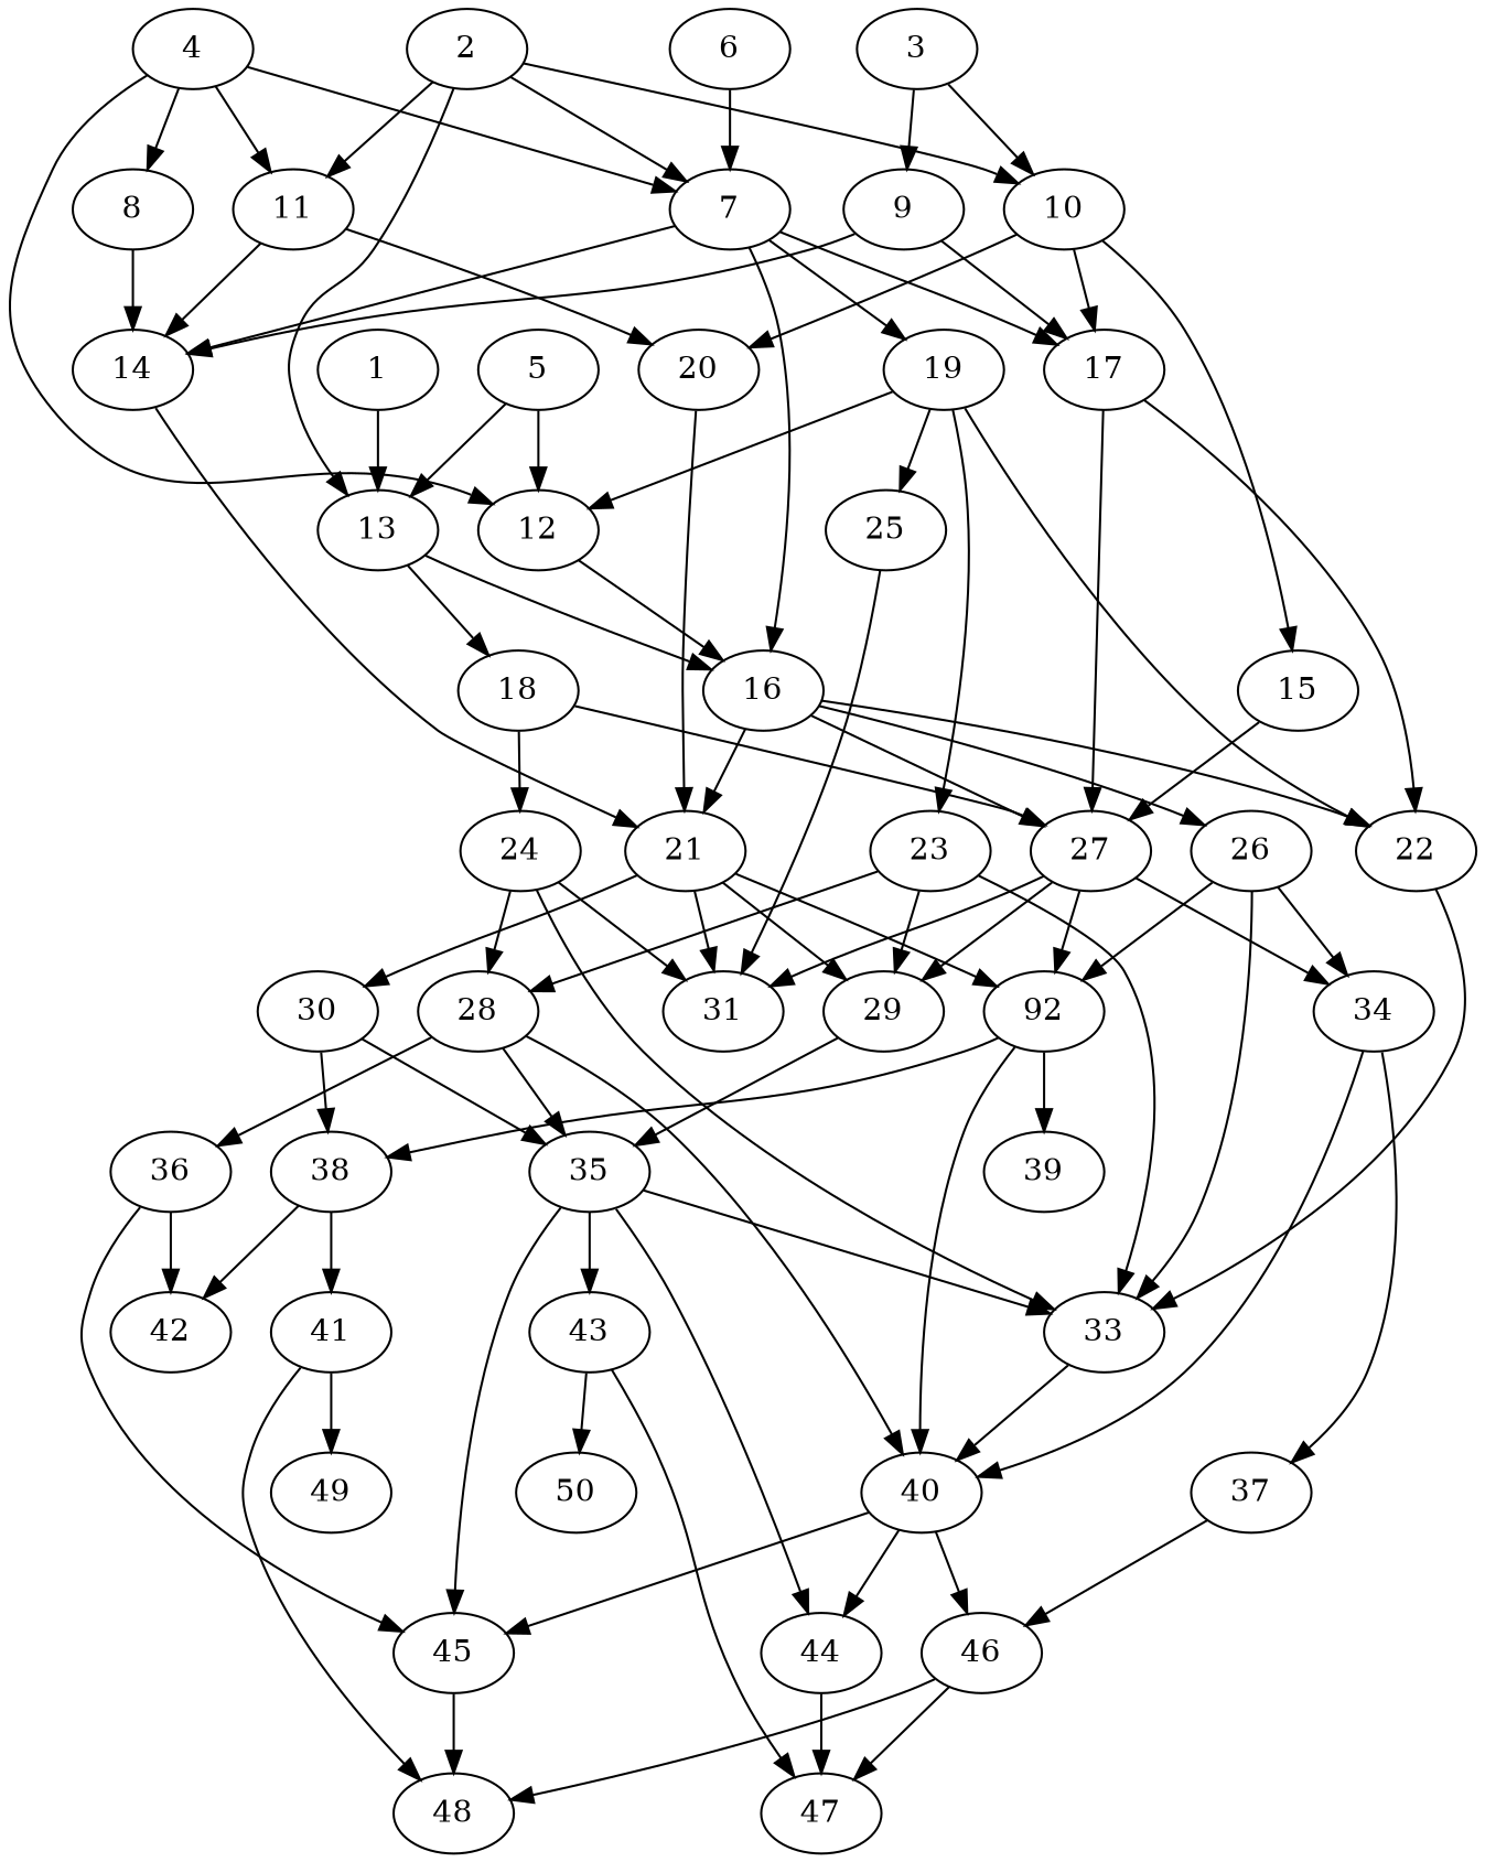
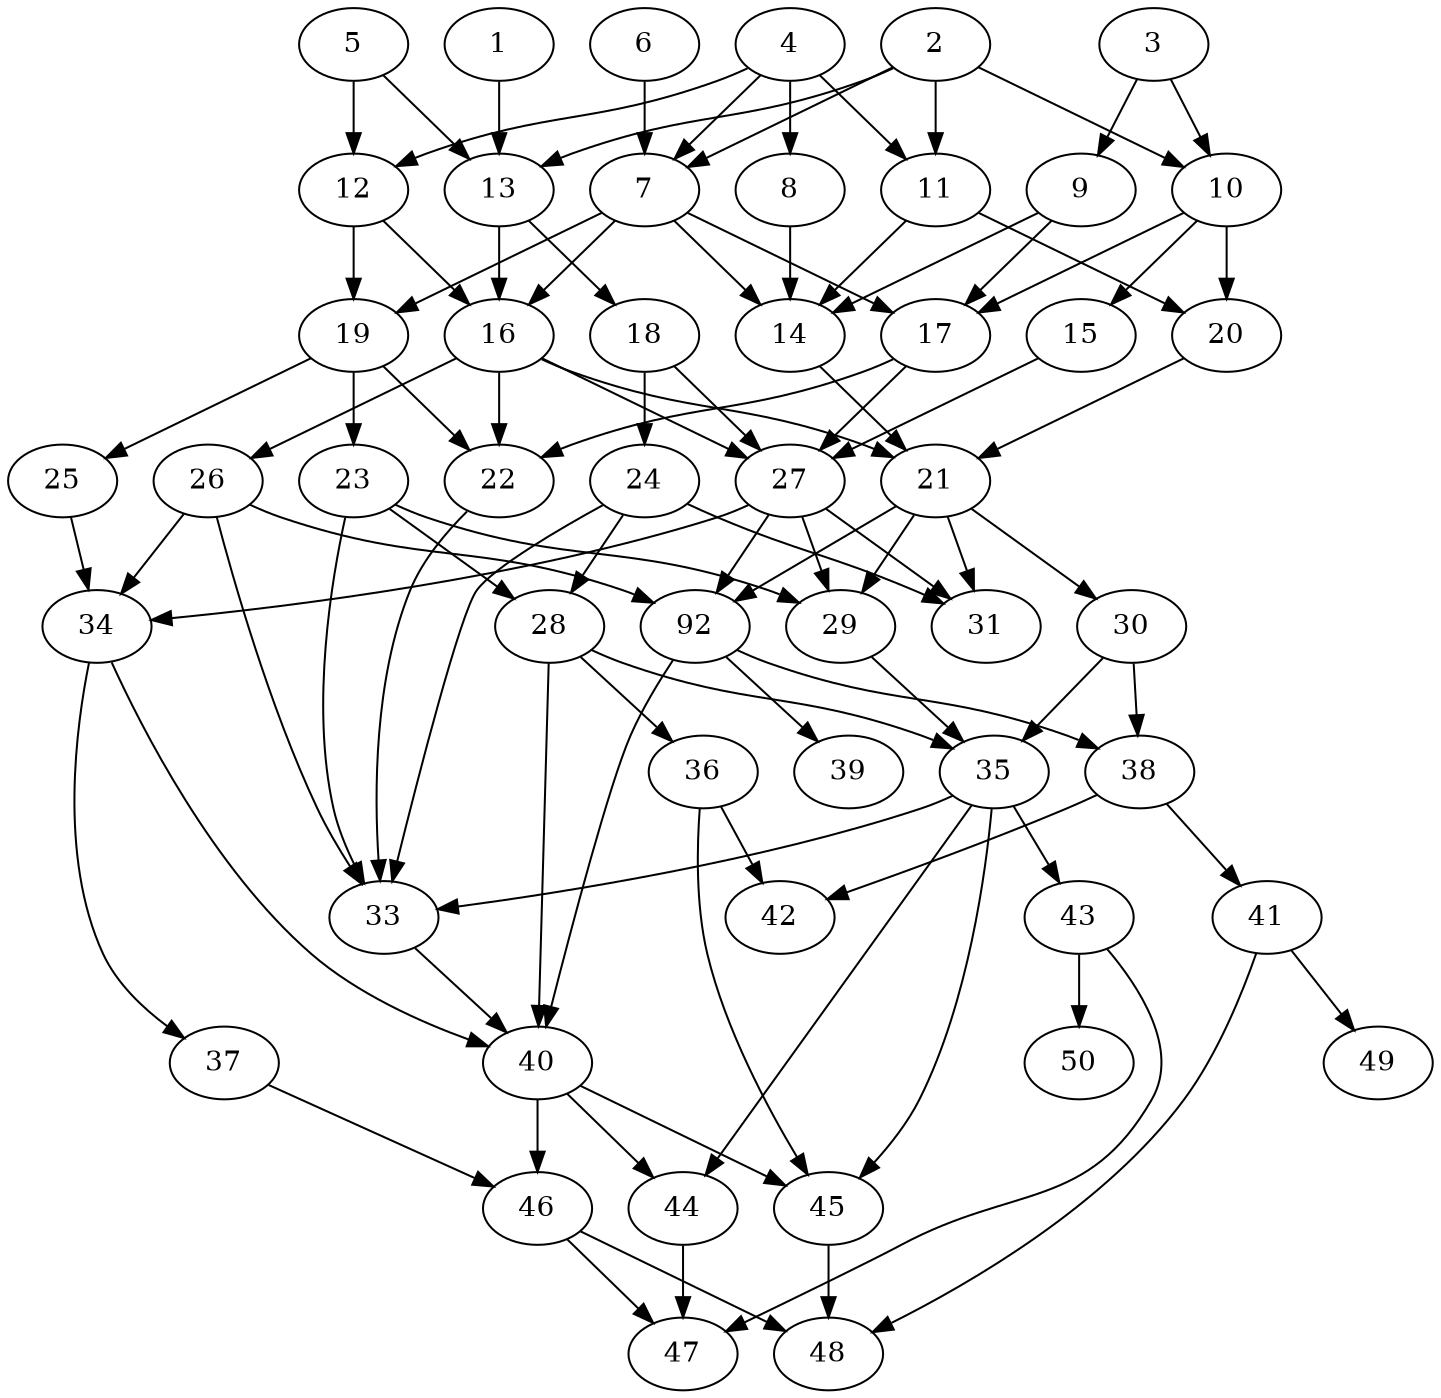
  digraph {
    node [alpha=0.04]
    1 [alpha=0.09 expect_size=32377856]
    13 [alpha=0.18 expect_size=51786752]
    16 [alpha=0.07 expect_size=42549248]
    18 [expect_size=9803776]
    21 [alpha=0.07 expect_size=34043904]
    27 [alpha=0.09 expect_size=8027136]
    22 [alpha=0.02 expect_size=22629376]
    26 [alpha=0.07 expect_size=38068224]
    24 [alpha=0.10 expect_size=46962688]
    2 [alpha=0.08 expect_size=11283456]
    7 [expect_size=23914496]
    10 [alpha=0.12 expect_size=44262400]
    11 [alpha=0.15 expect_size=13234176]
    14 [expect_size=13459456]
    17 [alpha=0.07 expect_size=46979072]
    19 [alpha=0.15 expect_size=32655360]
    15 [alpha=0.13 expect_size=13223936]
    20 [alpha=0.15 expect_size=6739968]
    23 [alpha=0.14 expect_size=52112384]
    25 [alpha=0.13 expect_size=8437760]
    3 [expect_size=46269440]
    9 [alpha=0.09 expect_size=50351104]
    4 [alpha=0.20 expect_size=16253952]
    8 [alpha=0.10 expect_size=20419584]
    12 [alpha=0.12 expect_size=33790976]
    5 [alpha=0.12 expect_size=20402176]
    6 [alpha=0.02 expect_size=31272960]
    29 [alpha=0.05 expect_size=32599040]
    30 [alpha=0.08 expect_size=20847616]
    31 [alpha=0.16 expect_size=9985024]
    n31 [alpha=0.15 expect_size=27147264 label=92]
    34 [alpha=0.17 expect_size=15951872]
    33 [alpha=0.14 expect_size=31190016]
    28 [alpha=0.17 expect_size=23803904]
    35 [alpha=0.03 expect_size=39633920]
    38 [alpha=0.06 expect_size=12869632]
    40 [alpha=0.13 expect_size=16624640]
    39 [alpha=0.19 expect_size=5991424]
    37 [alpha=0.05 expect_size=39333888]
    36 [alpha=0.05 expect_size=23022592]
    43 [alpha=0.05 expect_size=15554560]
    44 [alpha=0.16 expect_size=49623040]
    45 [alpha=0.08 expect_size=42781696]
    42 [alpha=0.12 expect_size=26728448]
    41 [alpha=0.19 expect_size=36600832]
    46 [alpha=0.14 expect_size=50196480]
    47 [alpha=0.02 expect_size=14802944]
    50 [alpha=0.17 expect_size=37655552]
    48 [alpha=0.17 expect_size=25523200]
    49 [expect_size=39731200]
    1 -> 13
    13 -> 16
    13 -> 18
    16 -> 21
    16 -> 27
    16 -> 22
    16 -> 26
    18 -> 27
    18 -> 24
    21 -> 29
    21 -> 30
    21 -> 31
    21 -> n31
    27 -> 29
    27 -> 31
    27 -> n31
    27 -> 34
    22 -> 33
    26 -> n31
    26 -> 34
    26 -> 33
    24 -> 31
    24 -> 33
    24 -> 28
    2 -> 13
    2 -> 7
    2 -> 10
    2 -> 11
    7 -> 16
    7 -> 14
    7 -> 17
    7 -> 19
    10 -> 17
    10 -> 15
    10 -> 20
    11 -> 14
    11 -> 20
    14 -> 21
    17 -> 27
    17 -> 22
    19 -> 22
    19 -> 23
    19 -> 25
    15 -> 27
    20 -> 21
    23 -> 29
    23 -> 33
    23 -> 28
-   25 -> 31
+   25 -> 34
    3 -> 10
    3 -> 9
    9 -> 14
    9 -> 17
    4 -> 7
    4 -> 11
    4 -> 8
    4 -> 12
    8 -> 14
    12 -> 16
-   19 -> 12
+   12 -> 19
    5 -> 13
    5 -> 12
    6 -> 7
    29 -> 35
    30 -> 35
    30 -> 38
    n31 -> 38
    n31 -> 40
    n31 -> 39
    34 -> 40
    34 -> 37
    33 -> 40
    28 -> 35
    28 -> 40
    28 -> 36
    35 -> 33
    35 -> 43
    35 -> 44
    35 -> 45
    38 -> 42
    38 -> 41
    40 -> 44
    40 -> 45
    40 -> 46
    37 -> 46
    36 -> 45
    36 -> 42
    43 -> 47
    43 -> 50
    44 -> 47
    45 -> 48
    41 -> 48
    41 -> 49
    46 -> 47
    46 -> 48
  }
